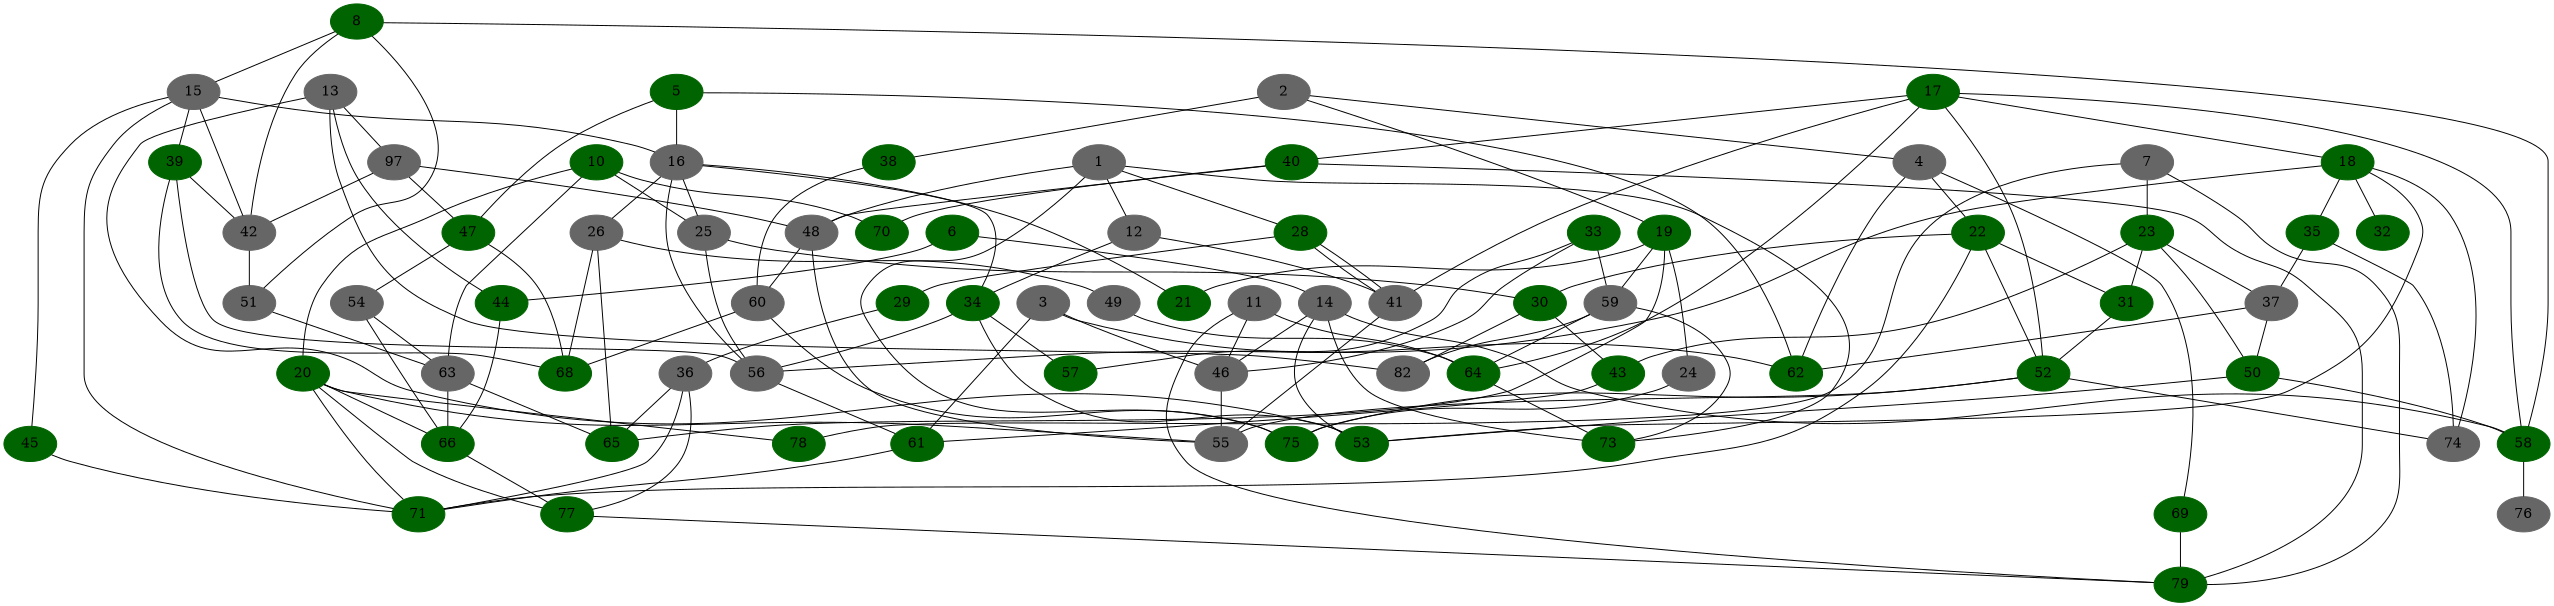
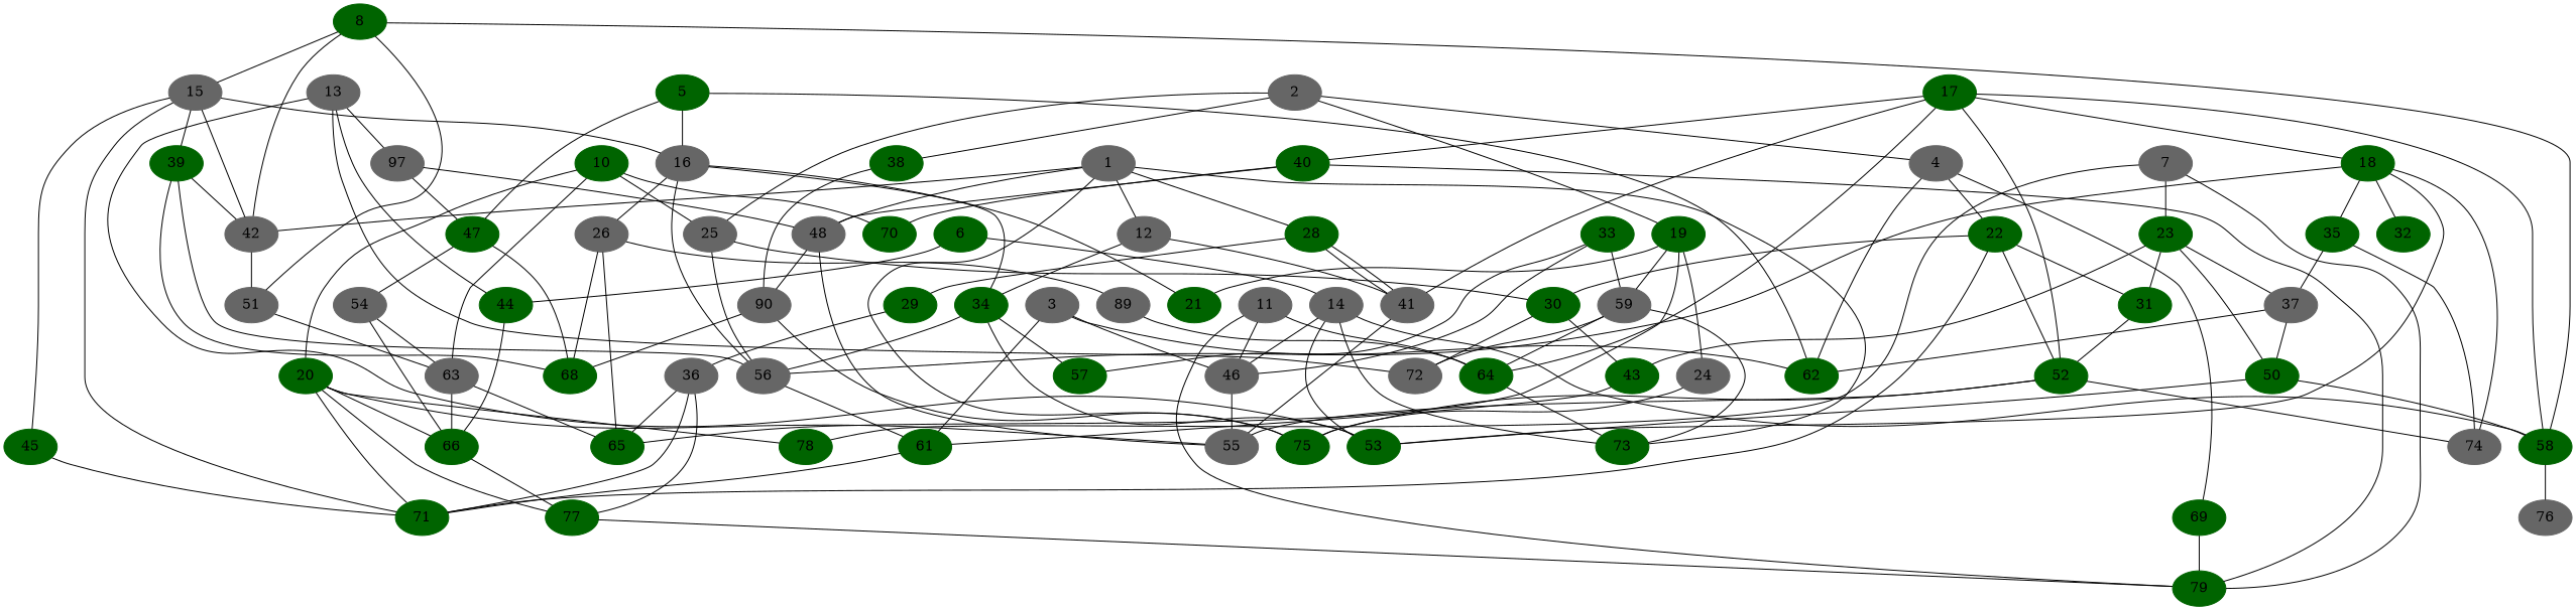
  graph {
    node [color=darkgreen style=filled]
    1 [color=gray40]
    12 [color=gray40]
    28
    42 [color=gray40]
    48 [color=gray40]
    73
    75
    34
    41 [color=gray40]
    29
    51 [color=gray40]
    55 [color=gray40]
-   60 [color=gray40]
+   60 [color=gray40 label=90]
    2 [color=gray40]
    4 [color=gray40]
    19
    25 [color=gray40]
    38
    62
    22
    69
    21
    24 [color=gray40]
    59 [color=gray40]
    65
    56 [color=gray40]
    30
    3 [color=gray40]
    46 [color=gray40]
    61
    71
    52
    31
    79
    76 [color=gray40]
    5
    16 [color=gray40]
    47
    26 [color=gray40]
    68
    54 [color=gray40]
    14 [color=gray40]
    6
    44
    58
    53
    66
    7 [color=gray40]
    23
    78
    37 [color=gray40]
    43
    50
    8
    15 [color=gray40]
    39
    45
    63 [color=gray40]
    10
    20
    70
    77
    11 [color=gray40]
    64
    57
    13 [color=gray40]
    n67 [color=gray40 label=97]
-   72 [color=gray40 label=82]
-   49 [color=gray40]
+   72 [color=gray40]
+   49 [color=gray40 label=89]
    17
    18
    40
    32
    35
    74 [color=gray40]
    36 [color=gray40]
    33
    1 -- 12
    1 -- 28
-   n67 -- 42
+   1 -- 42
    1 -- 48
    1 -- 73
    1 -- 75
    12 -- 34
    12 -- 41
    28 -- 41
    28 -- 41
    28 -- 29
    42 -- 51
    48 -- 55
    48 -- 60
    34 -- 56
    34 -- 53
    34 -- 57
    41 -- 55
    29 -- 36
    51 -- 63
    60 -- 75
    60 -- 68
    2 -- 4
    2 -- 19
-   16 -- 25
+   2 -- 25
    2 -- 38
    4 -- 62
    4 -- 22
    4 -- 69
    19 -- 21
    19 -- 24
    19 -- 59
    19 -- 65
    25 -- 56
    25 -- 30
    38 -- 60
    22 -- 30
    22 -- 71
    22 -- 52
    22 -- 31
    69 -- 79
    24 -- 75
    59 -- 73
    59 -- 64
    59 -- 72
    56 -- 61
    30 -- 43
    30 -- 72
    3 -- 62
    3 -- 46
    3 -- 61
    46 -- 55
    61 -- 71
    52 -- 75
    52 -- 55
    52 -- 74
    31 -- 52
    5 -- 62
    5 -- 16
    5 -- 47
    16 -- 34
    16 -- 21
    16 -- 56
    16 -- 26
    47 -- 68
    47 -- 54
    26 -- 65
    26 -- 68
    26 -- 49
    54 -- 66
    54 -- 63
    14 -- 73
    14 -- 46
    14 -- 58
    14 -- 53
    6 -- 14
    6 -- 44
    44 -- 66
    58 -- 76
    66 -- 77
    7 -- 79
    7 -- 23
    7 -- 78
    23 -- 31
    23 -- 37
    23 -- 43
    23 -- 50
    37 -- 62
    37 -- 50
    43 -- 61
    50 -- 58
    50 -- 53
    8 -- 42
    8 -- 51
    8 -- 58
    8 -- 15
    15 -- 42
    15 -- 71
    15 -- 16
    15 -- 39
    15 -- 45
    39 -- 42
    39 -- 56
    39 -- 68
    45 -- 71
    63 -- 65
    63 -- 66
    10 -- 25
    10 -- 63
    10 -- 20
    10 -- 70
    20 -- 55
    20 -- 71
    20 -- 66
    20 -- 78
    20 -- 77
    77 -- 79
    11 -- 46
    11 -- 79
    11 -- 64
    64 -- 73
    13 -- 44
    13 -- 53
    13 -- n67
    13 -- 72
    n67 -- 48
    n67 -- 47
    49 -- 64
    17 -- 41
    17 -- 52
    17 -- 58
    17 -- 64
    17 -- 18
    17 -- 40
    18 -- 56
    18 -- 53
    18 -- 32
    18 -- 35
    18 -- 74
    40 -- 48
    40 -- 79
    40 -- 70
    35 -- 37
    35 -- 74
    36 -- 65
    36 -- 71
    36 -- 77
    33 -- 59
    33 -- 46
    33 -- 57
  }
